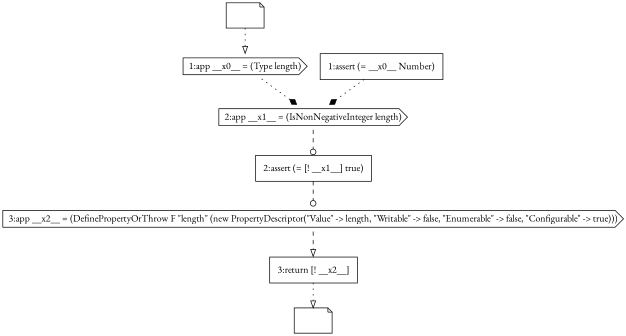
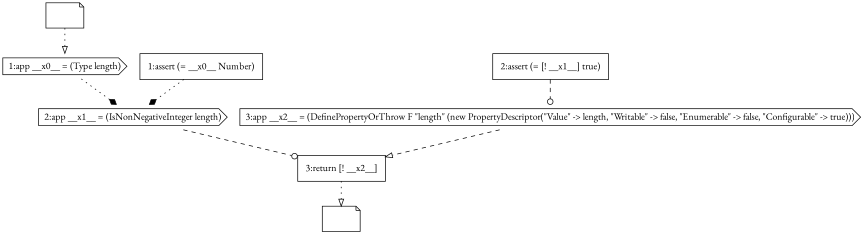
  digraph {
    fontname="EB Garamond"
    node [color=black fillcolor=white fontname="EB Garamond" shape=none style=filled]
    edge [arrowhead=onormal color=black fontname="EB Garamond" style=dotted]
    n1 [label=<<font color="black">     <table border="0" cellborder="1" cellspacing="0" cellpadding="10">       <tr><td align="left">3:return [! __x2__]</td></tr>     </table>   </font>> margin=0]
    n2 [label=" " shape=note]
    n3 [label=" " shape=note]
    n4 [label=<<font color="black">1:app __x0__ = (Type length)</font>> shape=cds]
    n5 [label=<<font color="black">2:app __x1__ = (IsNonNegativeInteger length)</font>> shape=cds]
    n6 [label=<<font color="black">     <table border="0" cellborder="1" cellspacing="0" cellpadding="10">       <tr><td align="left">2:assert (= [! __x1__] true)</td></tr>     </table>   </font>> margin=0]
    n7 [label=<<font color="black">3:app __x2__ = (DefinePropertyOrThrow F &quot;length&quot; (new PropertyDescriptor(&quot;Value&quot; -&gt; length, &quot;Writable&quot; -&gt; false, &quot;Enumerable&quot; -&gt; false, &quot;Configurable&quot; -&gt; true)))</font>> shape=cds]
    n8 [label=<<font color="black">     <table border="0" cellborder="1" cellspacing="0" cellpadding="10">       <tr><td align="left">1:assert (= __x0__ Number)</td></tr>     </table>   </font>> margin=0]
    n1 -> n2
    n3 -> n4
    n4 -> n5 [arrowhead=diamond]
-   n5 -> n6 [arrowhead=odot style=dashed]
+   n5 -> n1 [arrowhead=odot style=dashed]
    n6 -> n7 [arrowhead=odot style=dashed]
    n7 -> n1 [style=dashed]
    n8 -> n5 [arrowhead=diamond]
  }
